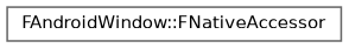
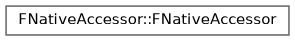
  digraph {
    rankdir=LR
-   n1 [color=grey40 fillcolor=white fontname=Helvetica fontsize=10 height=0.2 label="FAndroidWindow::FNativeAccessor" shape=box style=filled width=0.4]
+   n1 [color=grey40 fillcolor=white fontname=Helvetica fontsize=10 height=0.2 label="FNativeAccessor::FNativeAccessor" shape=box style=filled width=0.4]
  }
